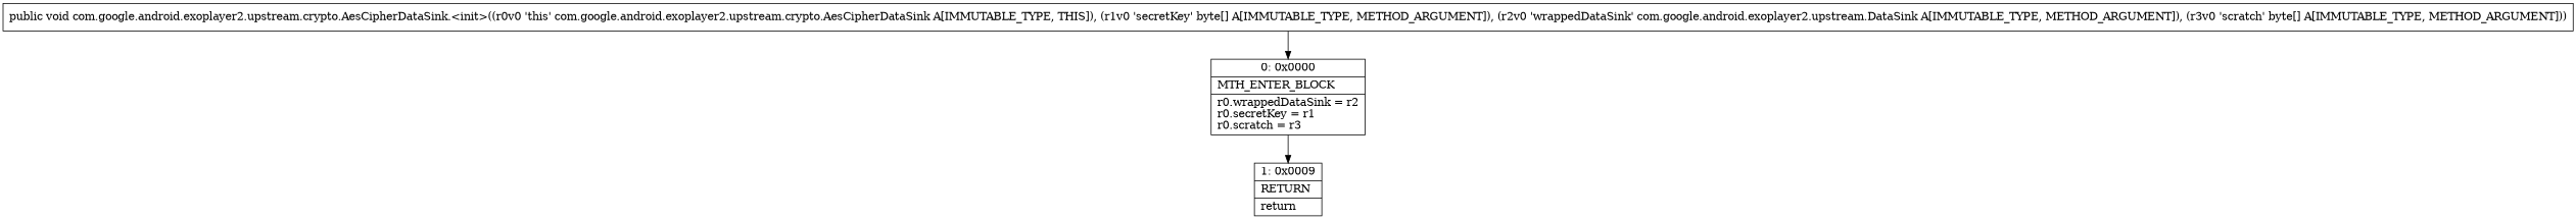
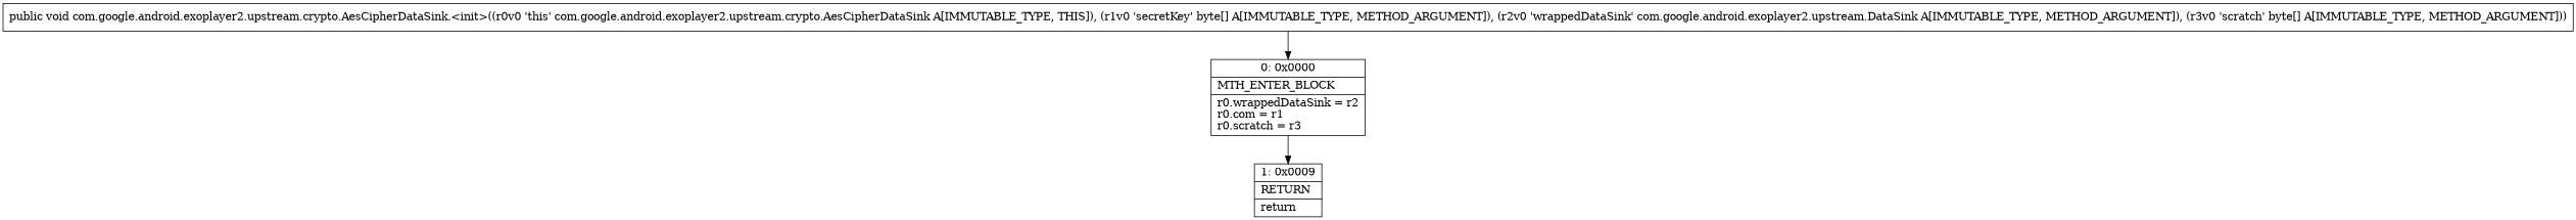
  digraph {
    node [shape=record]
-   n1 [label="{0\:\ 0x0000|MTH_ENTER_BLOCK\l|r0.wrappedDataSink = r2\lr0.secretKey = r1\lr0.scratch = r3\l}"]
+   n1 [label="{0\:\ 0x0000|MTH_ENTER_BLOCK\l|r0.wrappedDataSink = r2\lr0.com = r1\lr0.scratch = r3\l}"]
    n2 [label="{1\:\ 0x0009|RETURN\l|return\l}"]
    n3 [label="{public void com.google.android.exoplayer2.upstream.crypto.AesCipherDataSink.\<init\>((r0v0 'this' com.google.android.exoplayer2.upstream.crypto.AesCipherDataSink A[IMMUTABLE_TYPE, THIS]), (r1v0 'secretKey' byte[] A[IMMUTABLE_TYPE, METHOD_ARGUMENT]), (r2v0 'wrappedDataSink' com.google.android.exoplayer2.upstream.DataSink A[IMMUTABLE_TYPE, METHOD_ARGUMENT]), (r3v0 'scratch' byte[] A[IMMUTABLE_TYPE, METHOD_ARGUMENT])) }"]
    n1 -> n2
    n3 -> n1
  }
